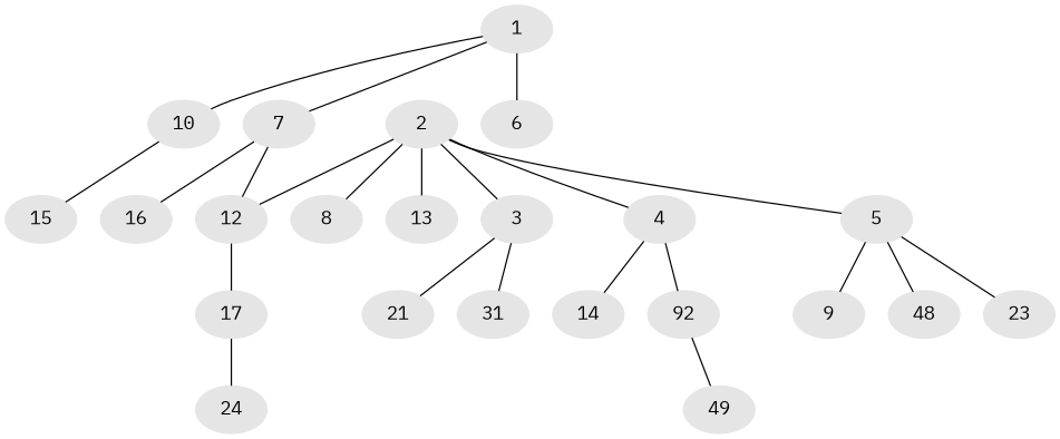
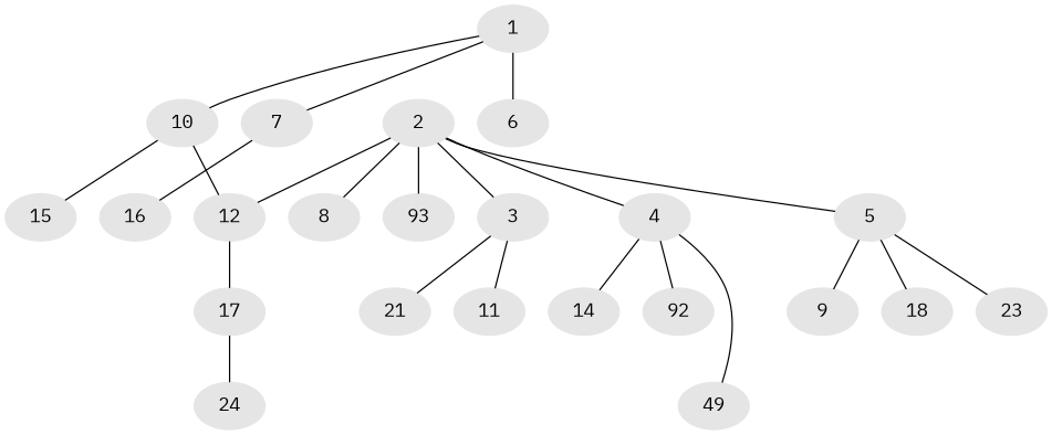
  graph {
    fontname="IBM Plex Mono"
    node [color=gray90 fontname="IBM Plex Mono" style=filled]
    edge [fontname="IBM Plex Mono" weight=1.0]
    1
    6
    7
    10
    2
    3
    4
    5
    8
    12
-   13
+   13 [label=93]
    16
    15
-   11 [label=31]
+   11
    21
    14
    n17 [label=49]
    n18 [label=92]
    9
-   18 [label=48]
+   18
    23
    17
    24
    1 -- 6 [weight=6.0]
    1 -- 7
    1 -- 10
-   7 -- 12
+   10 -- 12
    7 -- 16
    10 -- 15
    2 -- 3
    2 -- 4
    2 -- 5
    2 -- 8
    2 -- 12
    2 -- 13 [weight=4.0]
    3 -- 11
    3 -- 21
    4 -- 14
-   n18 -- n17
+   4 -- n17
    4 -- n18
    5 -- 9
    5 -- 18
    5 -- 23
    12 -- 17
    17 -- 24
  }
